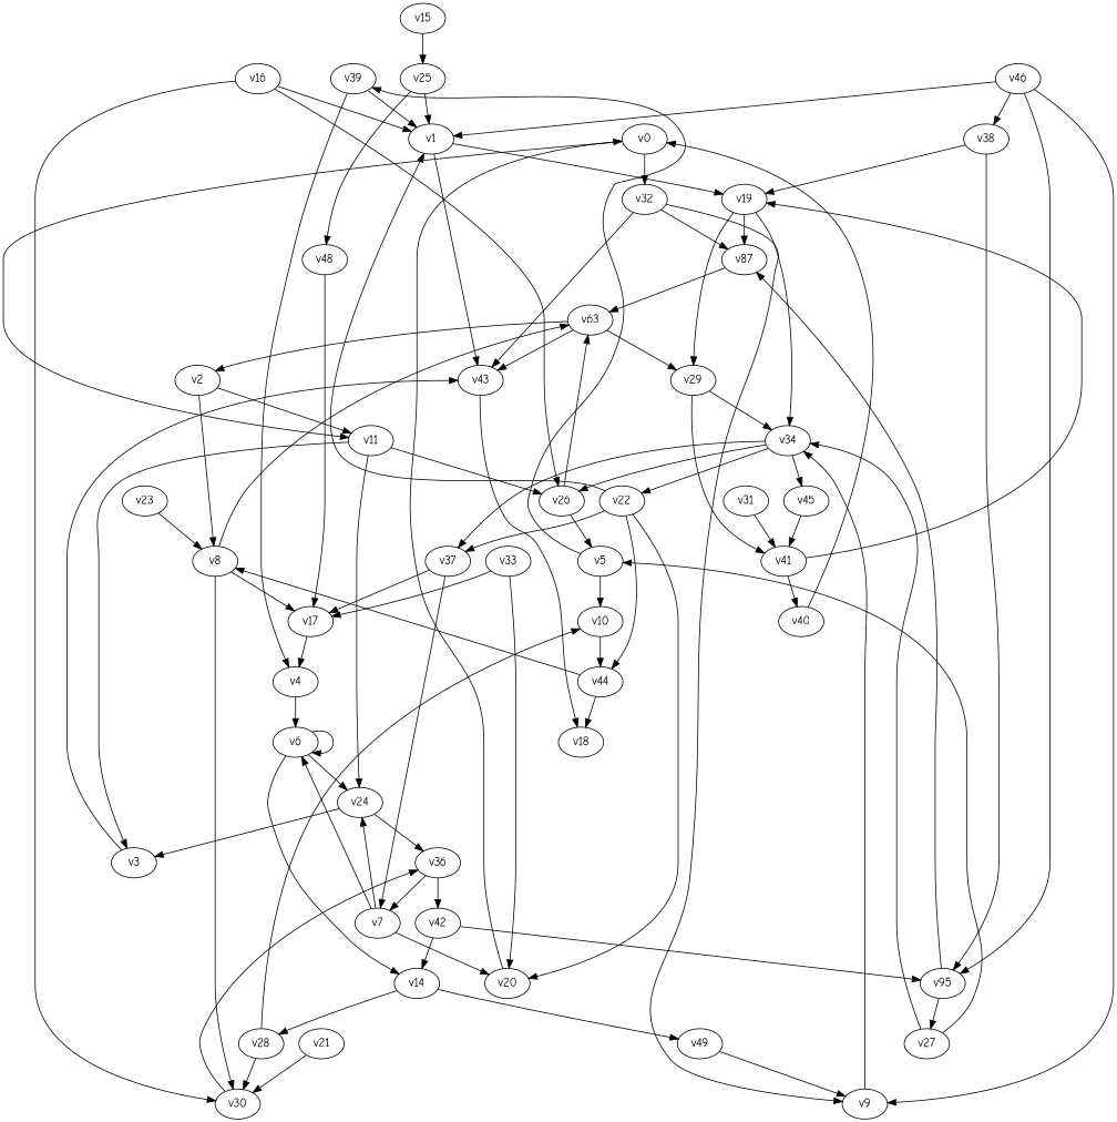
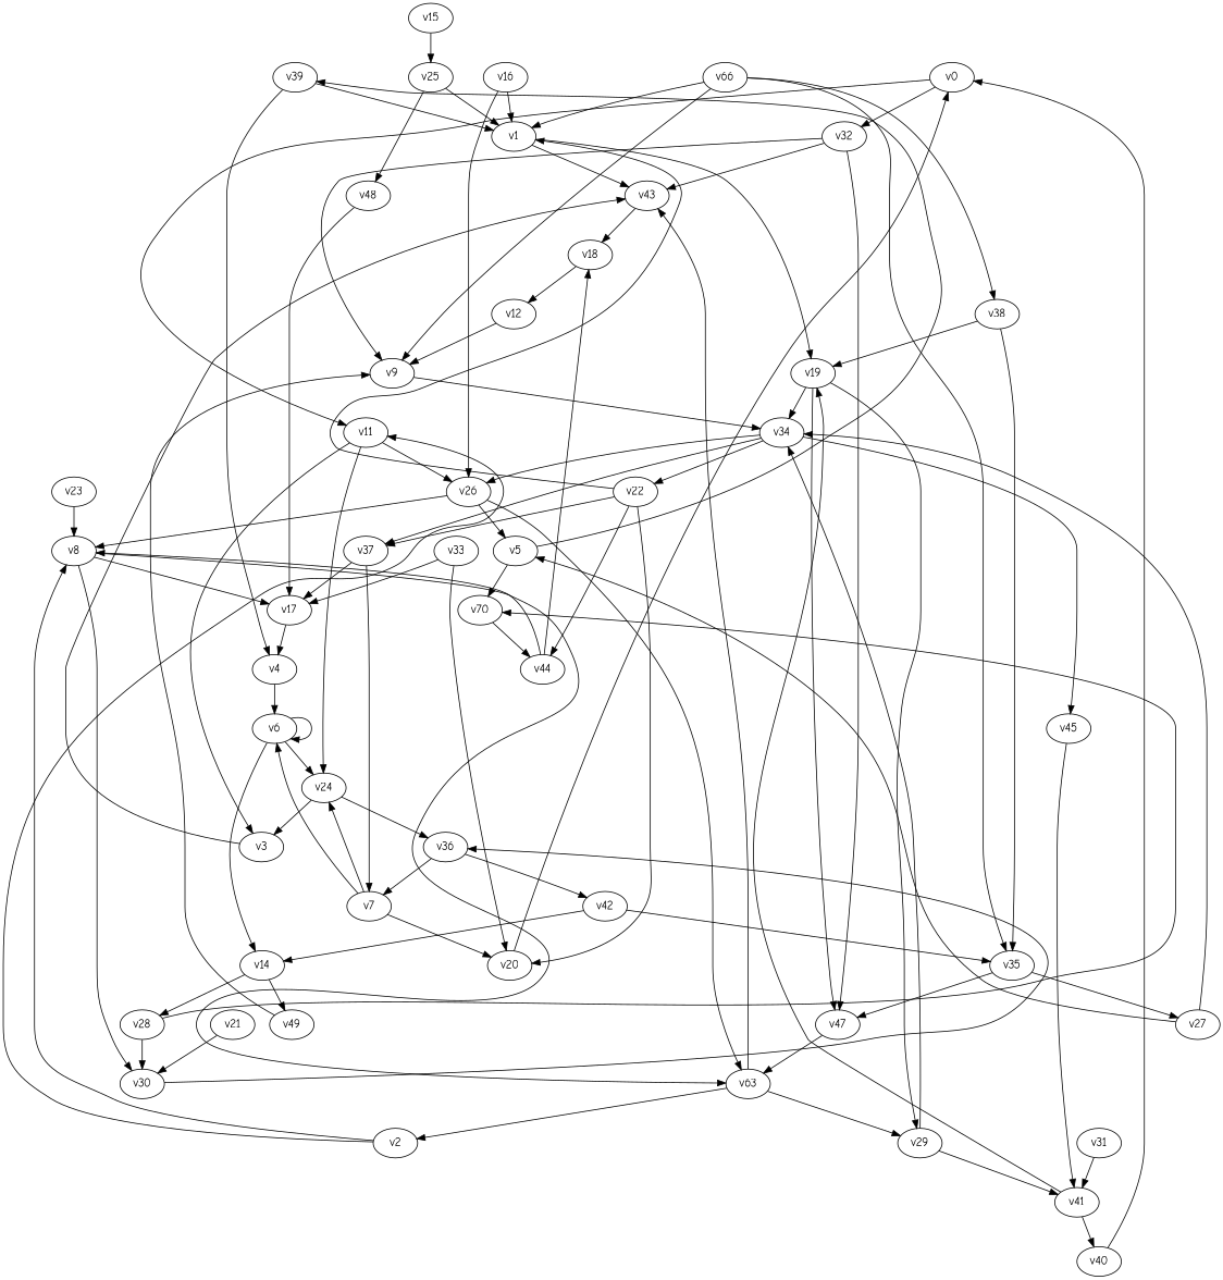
  digraph {
    fontname="Comic Neue"
    node [fontname="Comic Neue" player=0]
    edge [fontname="Comic Neue"]
    v0 [player=1]
    v11
    v32 [player=1]
    v3
    v24
    v26 [player=1]
    v43
    v9
-   v47 [player=1 label=v87]
+   v47 [player=1]
    v1
    v19
    v34
    v29
    v18 [player=1]
    v2
    v8
    n17 [label=v63]
    v17 [player=1]
    v30
    v4 [player=1]
    v6 [player=1]
    v14
-   v10 [player=1]
+   v10 [player=1 label=v70]
    v5
    v39
    v44 [player=1]
    v28
    v49
    v36 [player=1]
    v7 [player=1]
    v20
    v22 [player=1]
    v37 [player=1]
    v45
+   v12
    v41 [player=1]
    v15
    v25
    v48 [player=1]
    v16 [player=1]
    v21 [player=1]
    v23
    v42 [player=1]
    v27 [player=1]
    v31 [player=1]
    v40
    v33
-   v35 [label=v95]
+   v35
    v38
-   v46 [player=1]
+   v46 [player=1 label=v66]
    v0 -> v11 [constraint="t >= 4"]
    v0 -> v32
    v11 -> v3
    v11 -> v24
    v11 -> v26
    v32 -> v43
    v32 -> v9 [constraint="t >= 3"]
    v32 -> v47
    v3 -> v43 [constraint="t < 6"]
    v24 -> v3
    v24 -> v36
+   v26 -> v8
    v26 -> n17
    v26 -> v5
    v43 -> v18
    v9 -> v34
    v47 -> n17
    v1 -> v43
    v1 -> v19
    v19 -> v47
    v19 -> v34
    v19 -> v29
    v34 -> v26
    v34 -> v22
    v34 -> v37
    v34 -> v45
    v29 -> v34
    v29 -> v41
+   v18 -> v12
    v2 -> v11 [constraint="t < 15"]
    v2 -> v8
    v8 -> n17 [constraint="t >= 2"]
    v8 -> v17
    v8 -> v30
    n17 -> v43
    n17 -> v29
    n17 -> v2
    v17 -> v4
    v30 -> v36 [constraint="t mod 5 == 0"]
    v4 -> v6
    v6 -> v24
    v6 -> v6
    v6 -> v14
    v14 -> v28
    v14 -> v49
    v10 -> v44
    v5 -> v10
    v5 -> v39 [constraint="t >= 3"]
    v39 -> v1
    v39 -> v4
    v44 -> v18
    v44 -> v8 [constraint="t >= 1"]
    v28 -> v30
    v28 -> v10 [constraint="t >= 2"]
    v49 -> v9
    v36 -> v7
    v36 -> v42
    v7 -> v24
    v7 -> v6
    v7 -> v20
    v20 -> v0
    v22 -> v1 [constraint="t < 8"]
    v22 -> v44
    v22 -> v20
    v22 -> v37
    v37 -> v17
    v37 -> v7
    v45 -> v41
+   v12 -> v9
    v41 -> v19 [constraint="t >= 2"]
    v41 -> v40
    v15 -> v25
    v25 -> v1
    v25 -> v48
    v48 -> v17
    v16 -> v26
    v16 -> v1
-   v16 -> v30
    v21 -> v30
    v23 -> v8
    v42 -> v14
    v42 -> v35
    v27 -> v34
    v27 -> v5 [constraint="t >= 4"]
    v31 -> v41
    v40 -> v0
    v33 -> v17
    v33 -> v20
    v35 -> v47
    v35 -> v27
    v38 -> v19
    v38 -> v35
    v46 -> v9
    v46 -> v1
    v46 -> v35
    v46 -> v38
  }
